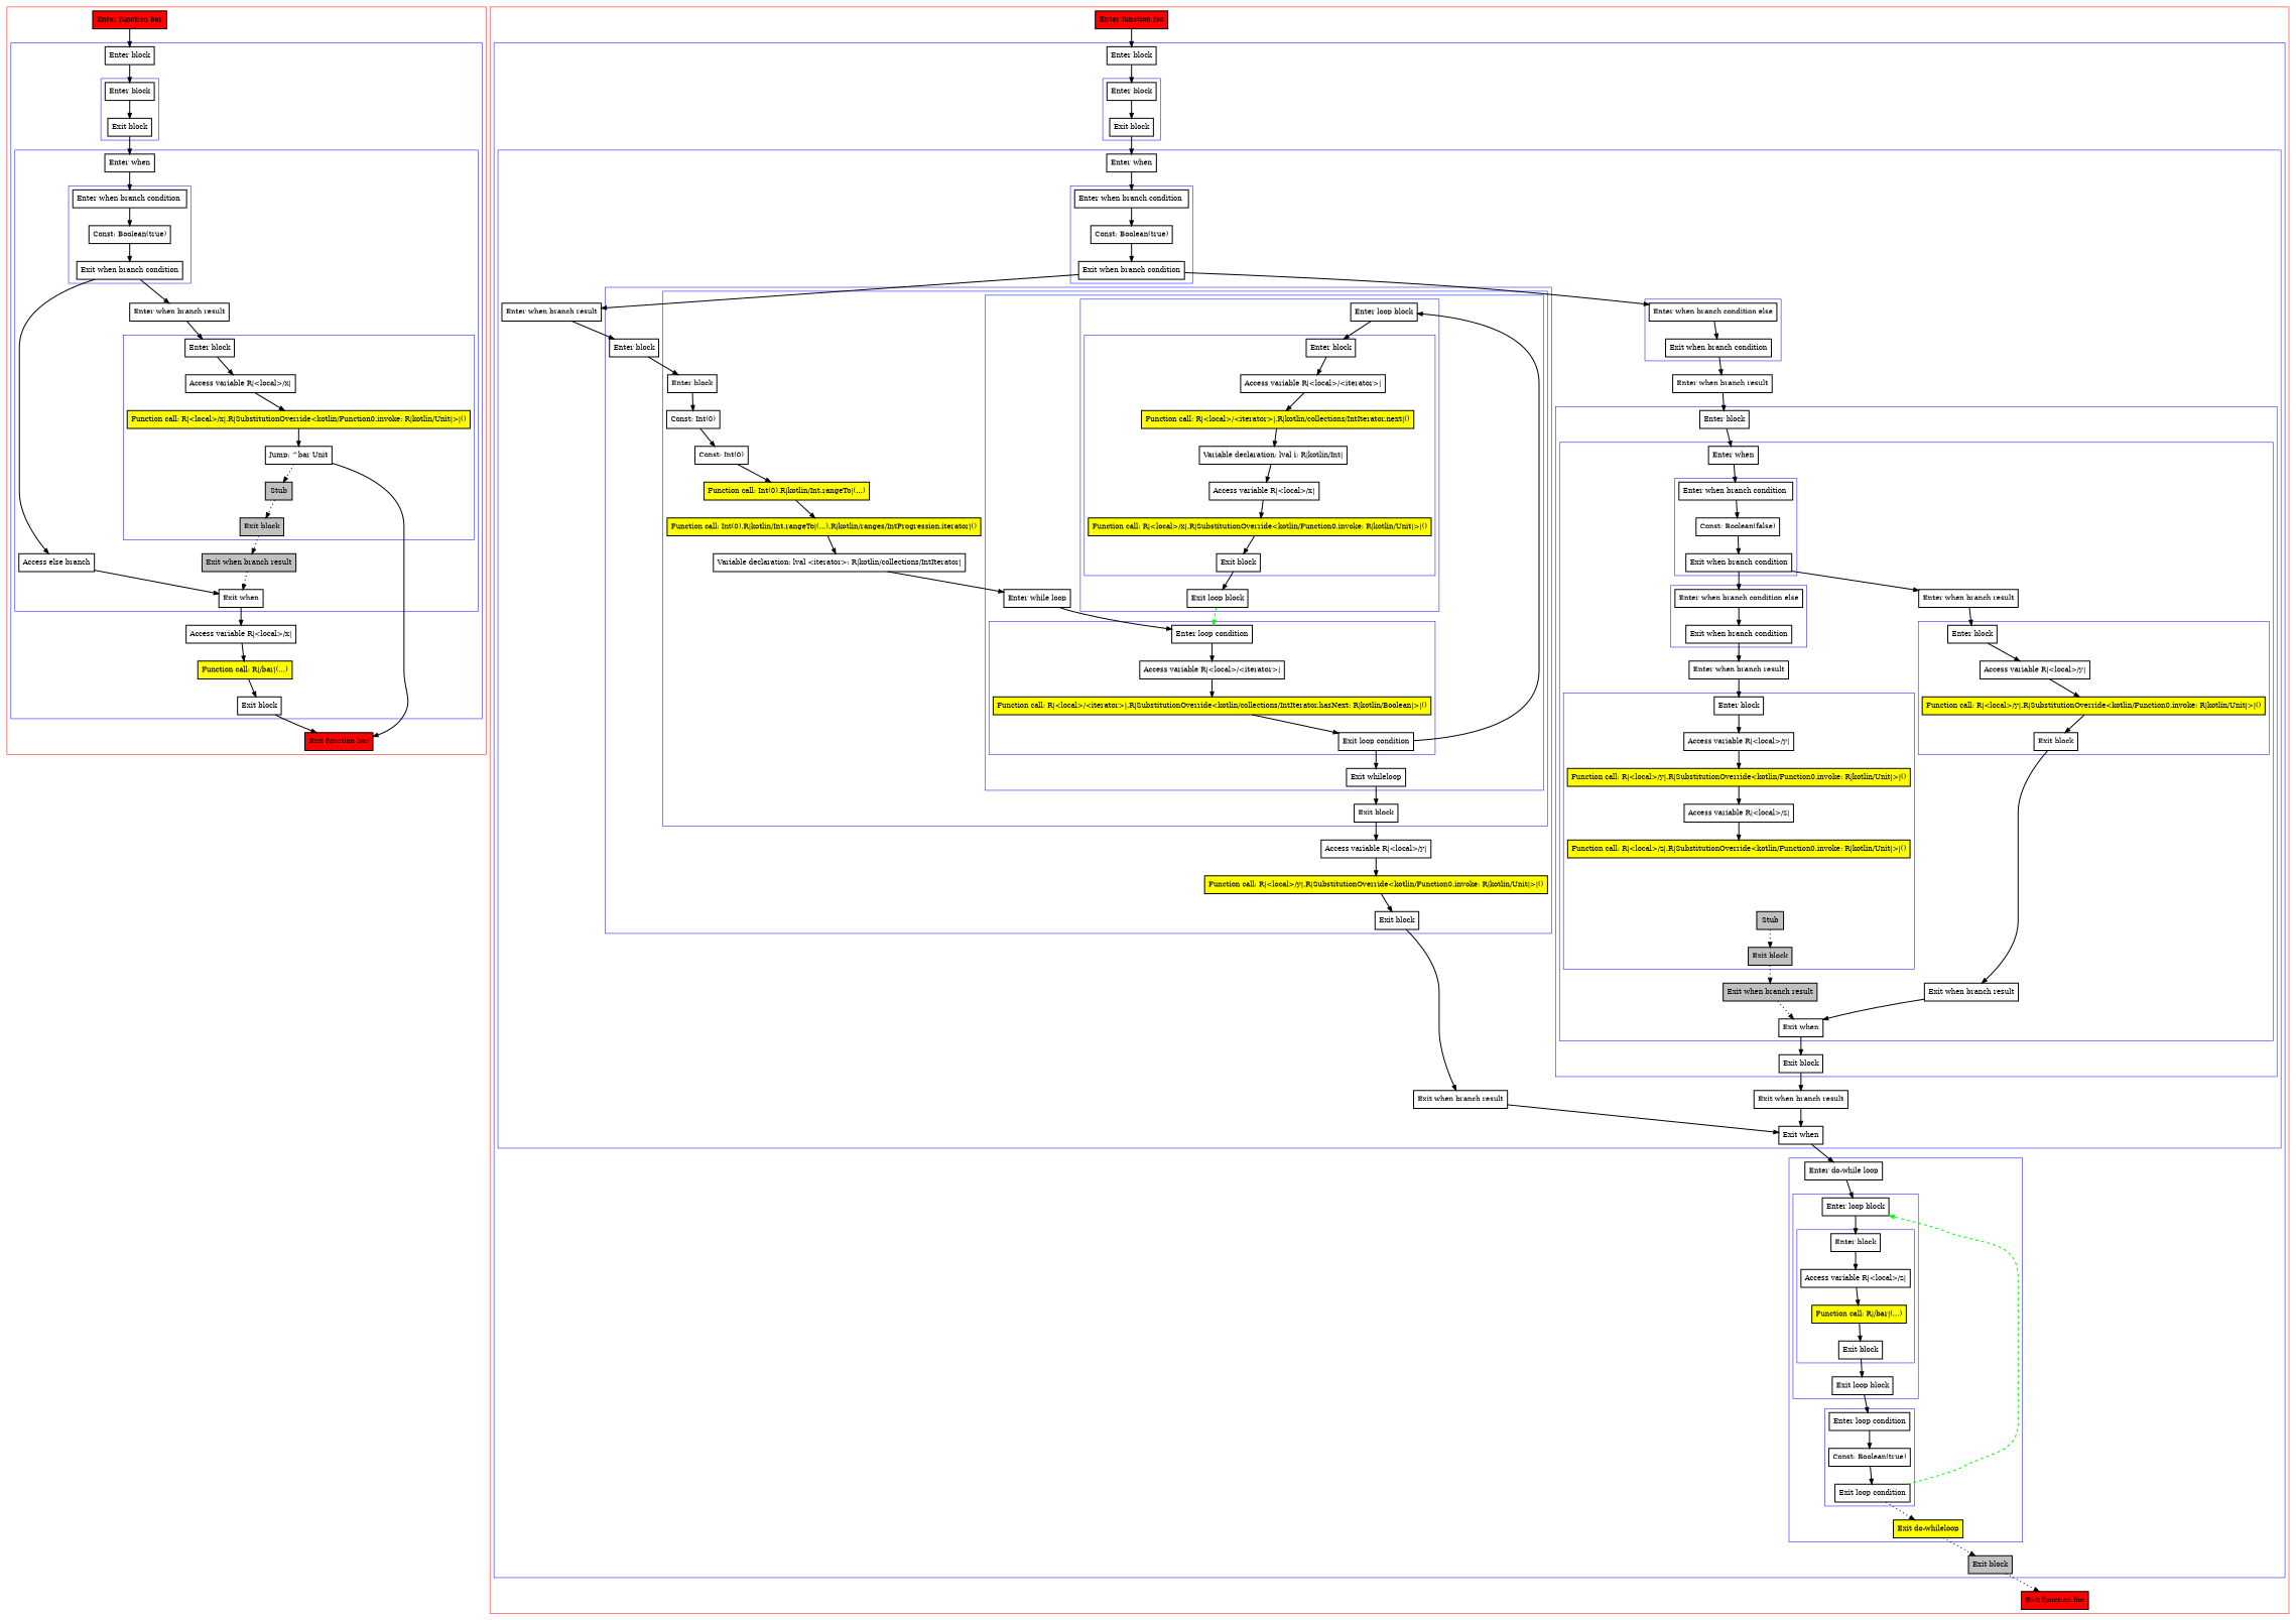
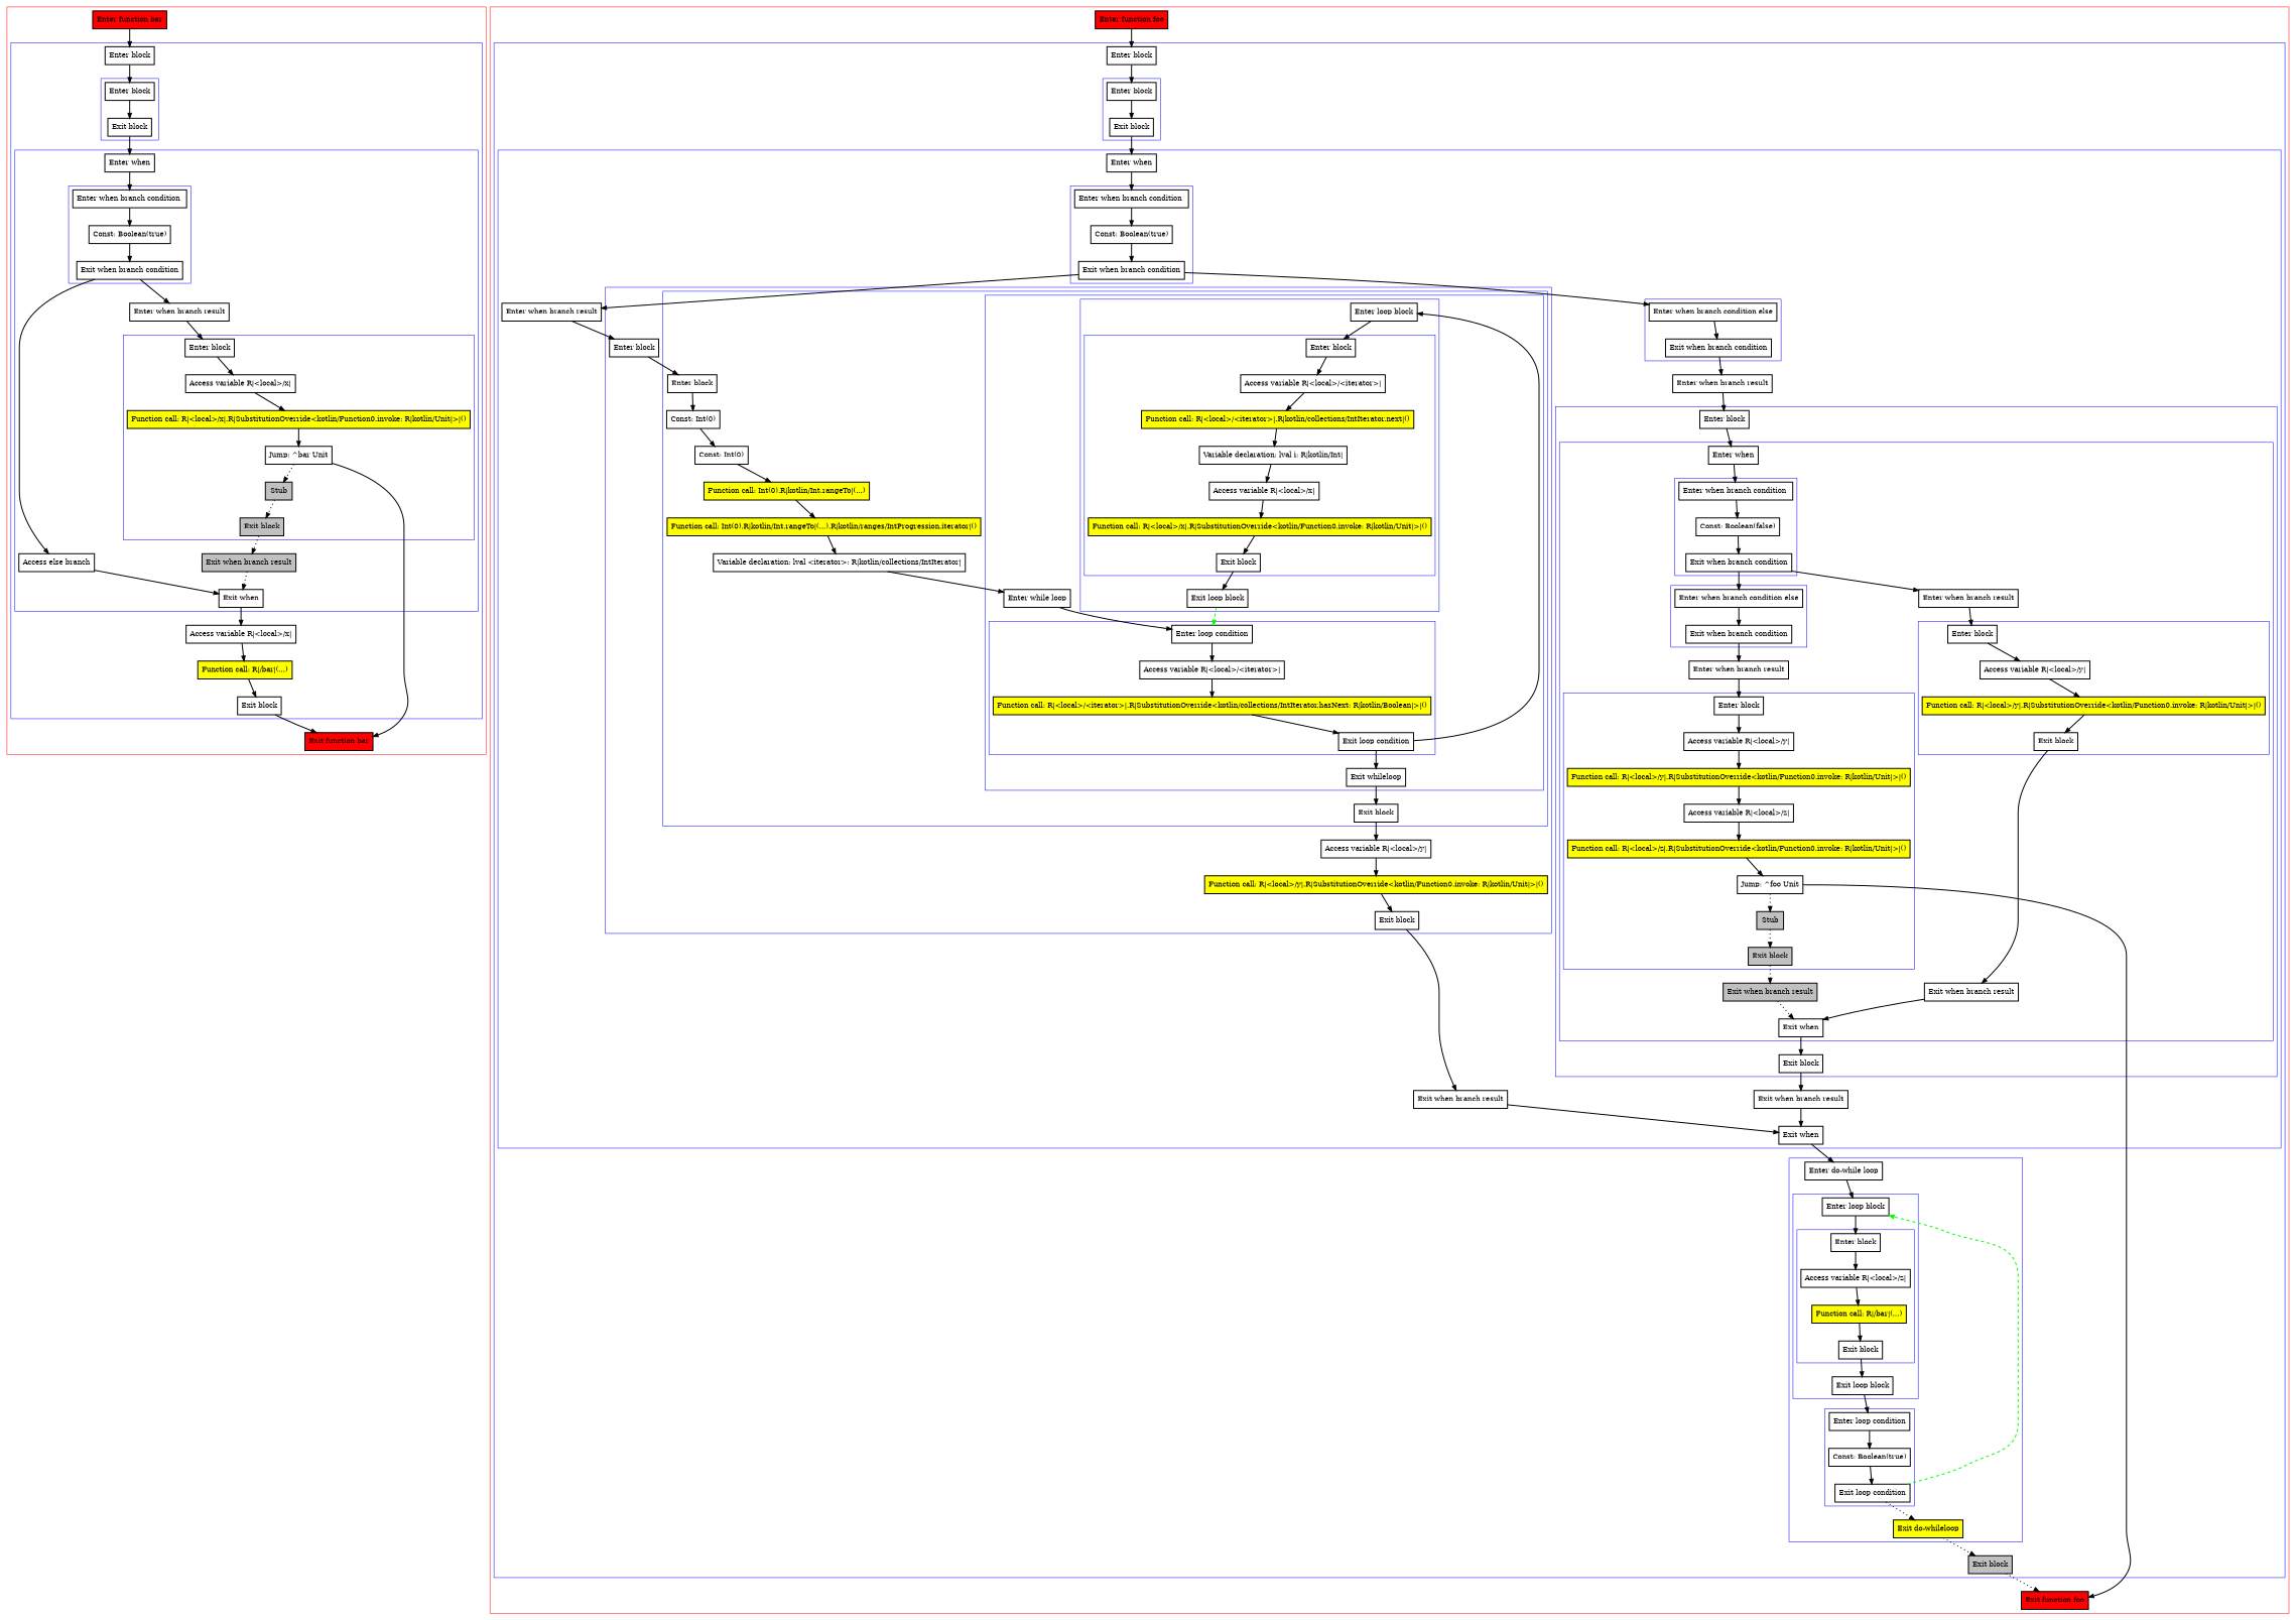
  digraph {
    nodesep=3
    node [penwidth=2 shape=box]
    edge [penwidth=2]
    n1 [label="Enter block"]
    n2 [label="Exit block"]
    n3 [label="Enter when branch condition "]
    n4 [label="Const: Boolean(true)"]
    n5 [label="Exit when branch condition"]
    n6 [label="Enter block"]
    n7 [label="Access variable R|<local>/x|"]
    n8 [fillcolor=yellow label="Function call: R|<local>/x|.R|SubstitutionOverride<kotlin/Function0.invoke: R|kotlin/Unit|>|()" style=filled]
    n9 [label="Jump: ^bar Unit"]
    n10 [fillcolor=gray label=Stub style=filled]
    n11 [fillcolor=gray label="Exit block" style=filled]
    n12 [label="Enter when"]
    n13 [label="Access else branch"]
    n14 [label="Enter when branch result"]
    n15 [fillcolor=gray label="Exit when branch result" style=filled]
    n16 [label="Exit when"]
    n17 [label="Enter block"]
    n18 [label="Access variable R|<local>/x|"]
    n19 [fillcolor=yellow label="Function call: R|/bar|(...)" style=filled]
    n20 [label="Exit block"]
    n21 [fillcolor=red label="Enter function bar" style=filled]
    n22 [fillcolor=red label="Exit function bar" style=filled]
    n23 [label="Enter block"]
    n24 [label="Exit block"]
    n25 [label="Enter when branch condition "]
    n26 [label="Const: Boolean(true)"]
    n27 [label="Exit when branch condition"]
    n28 [label="Enter when branch condition else"]
    n29 [label="Exit when branch condition"]
    n30 [label="Enter when branch condition "]
    n31 [label="Const: Boolean(false)"]
    n32 [label="Exit when branch condition"]
    n33 [label="Enter when branch condition else"]
    n34 [label="Exit when branch condition"]
    n35 [label="Enter block"]
    n36 [label="Access variable R|<local>/y|"]
    n37 [fillcolor=yellow label="Function call: R|<local>/y|.R|SubstitutionOverride<kotlin/Function0.invoke: R|kotlin/Unit|>|()" style=filled]
    n38 [label="Access variable R|<local>/z|"]
    n39 [fillcolor=yellow label="Function call: R|<local>/z|.R|SubstitutionOverride<kotlin/Function0.invoke: R|kotlin/Unit|>|()" style=filled]
+   n40 [label="Jump: ^foo Unit"]
    n41 [fillcolor=gray label=Stub style=filled]
    n42 [fillcolor=gray label="Exit block" style=filled]
    n43 [label="Enter block"]
    n44 [label="Access variable R|<local>/y|"]
    n45 [fillcolor=yellow label="Function call: R|<local>/y|.R|SubstitutionOverride<kotlin/Function0.invoke: R|kotlin/Unit|>|()" style=filled]
    n46 [label="Exit block"]
    n47 [label="Enter when"]
    n48 [label="Enter when branch result"]
    n49 [fillcolor=gray label="Exit when branch result" style=filled]
    n50 [label="Enter when branch result"]
    n51 [label="Exit when branch result"]
    n52 [label="Exit when"]
    n53 [label="Enter block"]
    n54 [label="Exit block"]
    n55 [label="Enter loop condition"]
    n56 [label="Access variable R|<local>/<iterator>|"]
    n57 [fillcolor=yellow label="Function call: R|<local>/<iterator>|.R|SubstitutionOverride<kotlin/collections/IntIterator.hasNext: R|kotlin/Boolean|>|()" style=filled]
    n58 [label="Exit loop condition"]
    n59 [label="Enter block"]
    n60 [label="Access variable R|<local>/<iterator>|"]
    n61 [fillcolor=yellow label="Function call: R|<local>/<iterator>|.R|kotlin/collections/IntIterator.next|()" style=filled]
    n62 [label="Variable declaration: lval i: R|kotlin/Int|"]
    n63 [label="Access variable R|<local>/x|"]
    n64 [fillcolor=yellow label="Function call: R|<local>/x|.R|SubstitutionOverride<kotlin/Function0.invoke: R|kotlin/Unit|>|()" style=filled]
    n65 [label="Exit block"]
    n66 [label="Enter loop block"]
    n67 [label="Exit loop block"]
    n68 [label="Enter while loop"]
    n69 [label="Exit whileloop"]
    n70 [label="Enter block"]
    n71 [label="Const: Int(0)"]
    n72 [label="Const: Int(0)"]
    n73 [fillcolor=yellow label="Function call: Int(0).R|kotlin/Int.rangeTo|(...)" style=filled]
    n74 [fillcolor=yellow label="Function call: Int(0).R|kotlin/Int.rangeTo|(...).R|kotlin/ranges/IntProgression.iterator|()" style=filled]
    n75 [label="Variable declaration: lval <iterator>: R|kotlin/collections/IntIterator|"]
    n76 [label="Exit block"]
    n77 [label="Enter block"]
    n78 [label="Access variable R|<local>/y|"]
    n79 [fillcolor=yellow label="Function call: R|<local>/y|.R|SubstitutionOverride<kotlin/Function0.invoke: R|kotlin/Unit|>|()" style=filled]
    n80 [label="Exit block"]
    n81 [label="Enter when"]
    n82 [label="Enter when branch result"]
    n83 [label="Exit when branch result"]
    n84 [label="Enter when branch result"]
    n85 [label="Exit when branch result"]
    n86 [label="Exit when"]
    n87 [label="Enter block"]
    n88 [label="Access variable R|<local>/z|"]
    n89 [fillcolor=yellow label="Function call: R|/bar|(...)" style=filled]
    n90 [label="Exit block"]
    n91 [label="Enter loop block"]
    n92 [label="Exit loop block"]
    n93 [label="Enter loop condition"]
    n94 [label="Const: Boolean(true)"]
    n95 [label="Exit loop condition"]
    n96 [label="Enter do-while loop"]
    n97 [fillcolor=yellow label="Exit do-whileloop" style=filled]
    n98 [label="Enter block"]
    n99 [fillcolor=gray label="Exit block" style=filled]
    n100 [fillcolor=red label="Enter function foo" style=filled]
    n101 [fillcolor=red label="Exit function foo" style=filled]
    subgraph cluster_1 {
      color=red
      n21
      n22
      subgraph cluster_2 {
        color=blue
        n17
        n18
        n19
        n20
        subgraph cluster_3 {
          color=blue
          n1
          n2
        }
        subgraph cluster_4 {
          color=blue
          n12
          n13
          n14
          n15
          n16
          subgraph cluster_5 {
            color=blue
            n3
            n4
            n5
          }
          subgraph cluster_6 {
            color=blue
            n6
            n7
            n8
            n9
            n10
            n11
          }
        }
      }
    }
    subgraph cluster_7 {
      color=red
      n100
      n101
      subgraph cluster_8 {
        color=blue
        n98
        n99
        subgraph cluster_9 {
          color=blue
          n23
          n24
        }
        subgraph cluster_10 {
          color=blue
          n81
          n82
          n83
          n84
          n85
          n86
          subgraph cluster_11 {
            color=blue
            n25
            n26
            n27
          }
          subgraph cluster_12 {
            color=blue
            n28
            n29
          }
          subgraph cluster_13 {
            color=blue
            n53
            n54
            subgraph cluster_14 {
              color=blue
              n47
              n48
              n49
              n50
              n51
              n52
              subgraph cluster_15 {
                color=blue
                n30
                n31
                n32
              }
              subgraph cluster_16 {
                color=blue
                n33
                n34
              }
              subgraph cluster_17 {
                color=blue
                n35
                n36
                n37
                n38
                n39
+               n40
                n41
                n42
              }
              subgraph cluster_18 {
                color=blue
                n43
                n44
                n45
                n46
              }
            }
          }
          subgraph cluster_19 {
            color=blue
            n77
            n78
            n79
            n80
            subgraph cluster_20 {
              color=blue
              n70
              n71
              n72
              n73
              n74
              n75
              n76
              subgraph cluster_21 {
                color=blue
                n68
                n69
                subgraph cluster_22 {
                  color=blue
                  n55
                  n56
                  n57
                  n58
                }
                subgraph cluster_23 {
                  color=blue
                  n66
                  n67
                  subgraph cluster_24 {
                    color=blue
                    n59
                    n60
                    n61
                    n62
                    n63
                    n64
                    n65
                  }
                }
              }
            }
          }
        }
        subgraph cluster_25 {
          color=blue
          n96
          n97
          subgraph cluster_26 {
            color=blue
            n91
            n92
            subgraph cluster_27 {
              color=blue
              n87
              n88
              n89
              n90
            }
          }
          subgraph cluster_28 {
            color=blue
            n93
            n94
            n95
          }
        }
      }
    }
    n1 -> n2
    n2 -> n12
    n3 -> n4
    n4 -> n5
    n5 -> n13
    n5 -> n14
    n6 -> n7
    n7 -> n8
    n8 -> n9
    n9 -> n10 [style=dotted]
    n9 -> n22
    n10 -> n11 [style=dotted]
    n11 -> n15 [style=dotted]
    n12 -> n3
    n13 -> n16
    n14 -> n6
    n15 -> n16 [style=dotted]
    n16 -> n18
    n17 -> n1
    n18 -> n19
    n19 -> n20
    n20 -> n22
    n21 -> n17
    n23 -> n24
    n24 -> n81
    n25 -> n26
    n26 -> n27
    n27 -> n28
    n27 -> n84
    n28 -> n29
    n29 -> n82
    n30 -> n31
    n31 -> n32
    n32 -> n33
    n32 -> n50
    n33 -> n34
    n34 -> n48
    n35 -> n36
    n36 -> n37
    n37 -> n38
    n38 -> n39
+   n39 -> n40
+   n40 -> n41 [style=dotted]
+   n40 -> n101
    n41 -> n42 [style=dotted]
    n42 -> n49 [style=dotted]
    n43 -> n44
    n44 -> n45
    n45 -> n46
    n46 -> n51
    n47 -> n30
    n48 -> n35
    n49 -> n52 [style=dotted]
    n50 -> n43
    n51 -> n52
    n52 -> n54
    n53 -> n47
    n54 -> n83
    n55 -> n56
    n56 -> n57
    n57 -> n58
    n58 -> n66
    n58 -> n69
    n59 -> n60
    n60 -> n61
    n61 -> n62
    n62 -> n63
    n63 -> n64
    n64 -> n65
    n65 -> n67
    n66 -> n59
    n67 -> n55 [color=green style=dashed]
    n68 -> n55
    n69 -> n76
    n70 -> n71
    n71 -> n72
    n72 -> n73
    n73 -> n74
    n74 -> n75
    n75 -> n68
    n76 -> n78
    n77 -> n70
    n78 -> n79
    n79 -> n80
    n80 -> n85
    n81 -> n25
    n82 -> n53
    n83 -> n86
    n84 -> n77
    n85 -> n86
    n86 -> n96
    n87 -> n88
    n88 -> n89
    n89 -> n90
    n90 -> n92
    n91 -> n87
    n92 -> n93
    n93 -> n94
    n94 -> n95
    n95 -> n91 [color=green style=dashed]
    n95 -> n97 [style=dotted]
    n96 -> n91
    n97 -> n99 [style=dotted]
    n98 -> n23
    n99 -> n101 [style=dotted]
    n100 -> n98
  }
